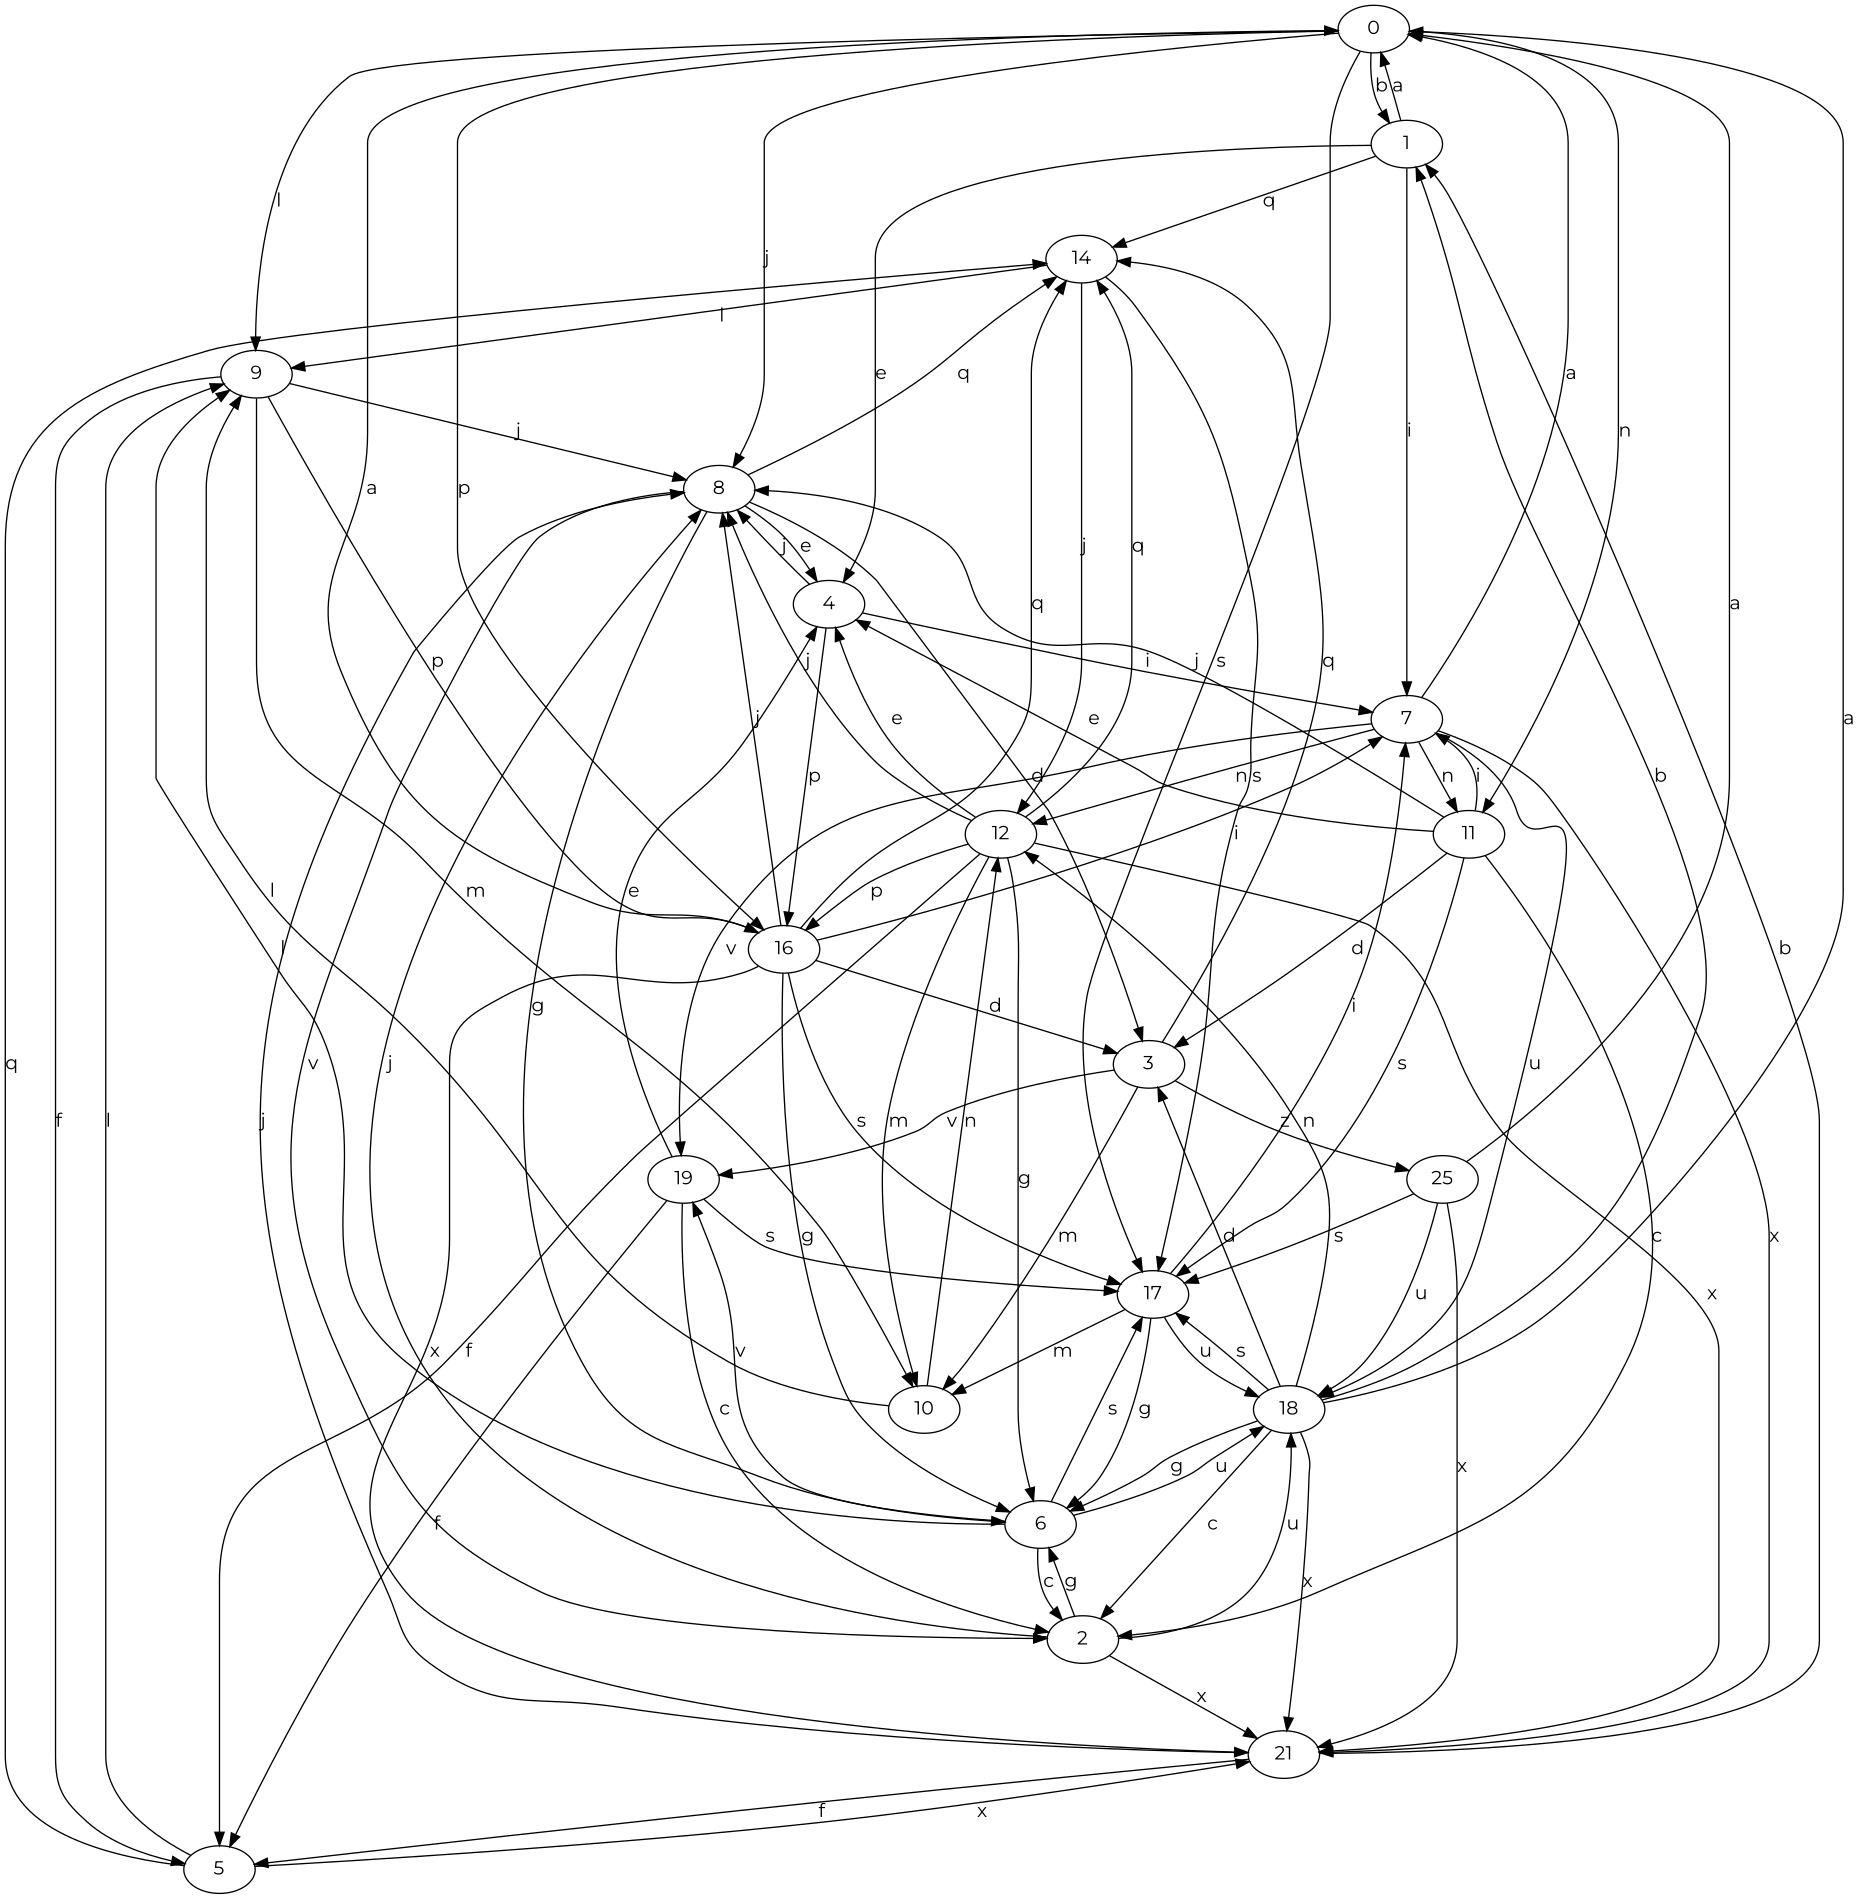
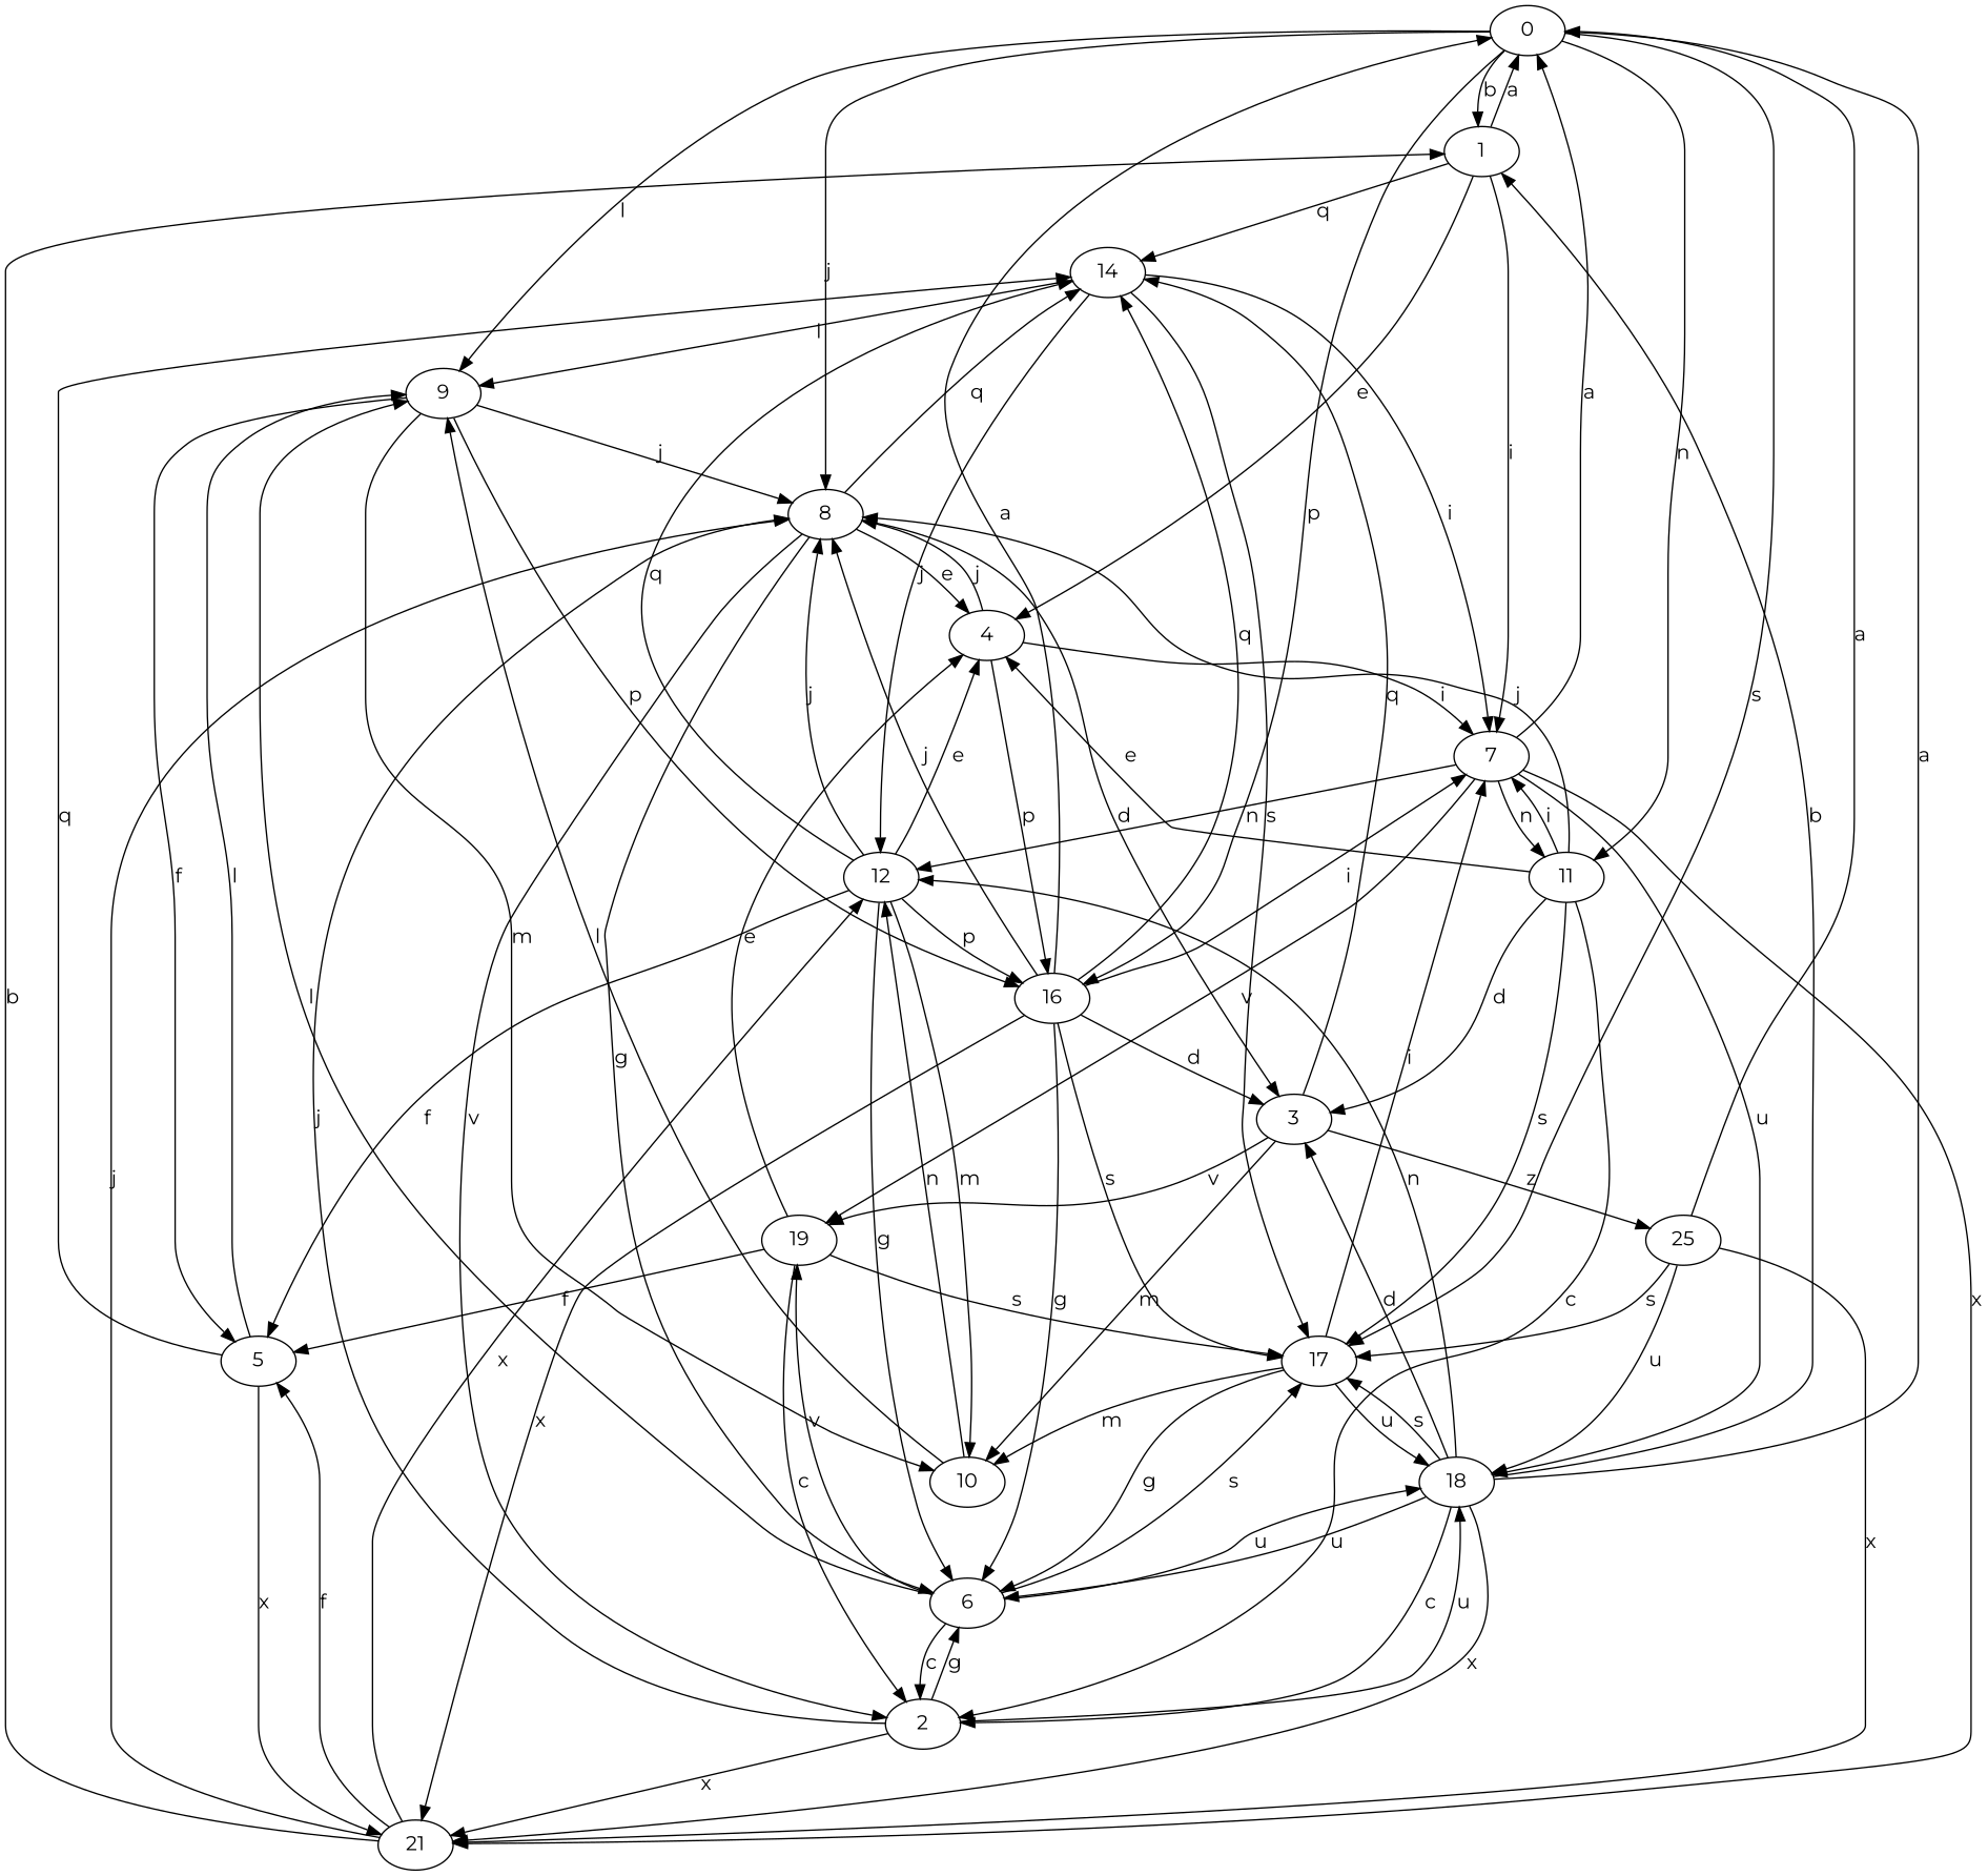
  strict digraph {
    fontname=Montserrat
    node [fontname=Montserrat]
    edge [fontname=Montserrat]
    0
    1
    8
    9
    11
    n6 [label=16]
    17
    4
    7
    14
    2
    6
    3
    10
    5
    21
    18
    25
    19
    12
    0 -> 1 [label=b]
    0 -> 8 [label=j]
    0 -> 9 [label=l]
    0 -> 11 [label=n]
    0 -> n6 [label=p]
    0 -> 17 [label=s]
    1 -> 0 [label=a]
    1 -> 4 [label=e]
    1 -> 7 [label=i]
    1 -> 14 [label=q]
    8 -> 4 [label=e]
    8 -> 14 [label=q]
    8 -> 2 [label=v]
    8 -> 6 [label=g]
    8 -> 3 [label=d]
    9 -> 8 [label=j]
    9 -> n6 [label=p]
    9 -> 10 [label=m]
    9 -> 5 [label=f]
    11 -> 8 [label=j]
    11 -> 17 [label=s]
    11 -> 4 [label=e]
    11 -> 7 [label=i]
    11 -> 2 [label=c]
    11 -> 3 [label=d]
    n6 -> 0 [label=a]
    n6 -> 8 [label=j]
    n6 -> 17 [label=s]
    n6 -> 7 [label=i]
    n6 -> 14 [label=q]
    n6 -> 6 [label=g]
    n6 -> 3 [label=d]
    n6 -> 21 [label=x]
    17 -> 7 [label=i]
    17 -> 6 [label=g]
    17 -> 10 [label=m]
    17 -> 18 [label=u]
    4 -> 8 [label=j]
    4 -> n6 [label=p]
    4 -> 7 [label=i]
    7 -> 0 [label=a]
    7 -> 11 [label=n]
    7 -> 21 [label=x]
    7 -> 18 [label=u]
    7 -> 19 [label=v]
    7 -> 12 [label=n]
    14 -> 9 [label=l]
    14 -> 17 [label=s]
+   14 -> 7 [label=i]
    14 -> 12 [label=j]
    2 -> 8 [label=j]
    2 -> 6 [label=g]
    2 -> 21 [label=x]
    2 -> 18 [label=u]
    6 -> 9 [label=l]
    6 -> 17 [label=s]
    6 -> 2 [label=c]
    6 -> 18 [label=u]
    6 -> 19 [label=v]
    3 -> 14 [label=q]
    3 -> 10 [label=m]
    3 -> 25 [label=z]
    3 -> 19 [label=v]
    10 -> 9 [label=l]
    10 -> 12 [label=n]
    5 -> 9 [label=l]
    5 -> 14 [label=q]
    5 -> 21 [label=x]
    21 -> 1 [label=b]
    21 -> 8 [label=j]
    21 -> 5 [label=f]
    18 -> 0 [label=a]
    18 -> 1 [label=b]
    18 -> 17 [label=s]
    18 -> 2 [label=c]
-   18 -> 6 [label=g]
+   18 -> 6 [label=u]
    18 -> 3 [label=d]
    18 -> 21 [label=x]
    18 -> 12 [label=n]
    25 -> 0 [label=a]
    25 -> 17 [label=s]
    25 -> 21 [label=x]
    25 -> 18 [label=u]
    19 -> 17 [label=s]
    19 -> 4 [label=e]
    19 -> 2 [label=c]
    19 -> 5 [label=f]
    12 -> 8 [label=j]
    12 -> n6 [label=p]
    12 -> 4 [label=e]
    12 -> 14 [label=q]
    12 -> 6 [label=g]
    12 -> 10 [label=m]
    12 -> 5 [label=f]
-   12 -> 21 [label=x]
+   21 -> 12 [label=x]
  }
